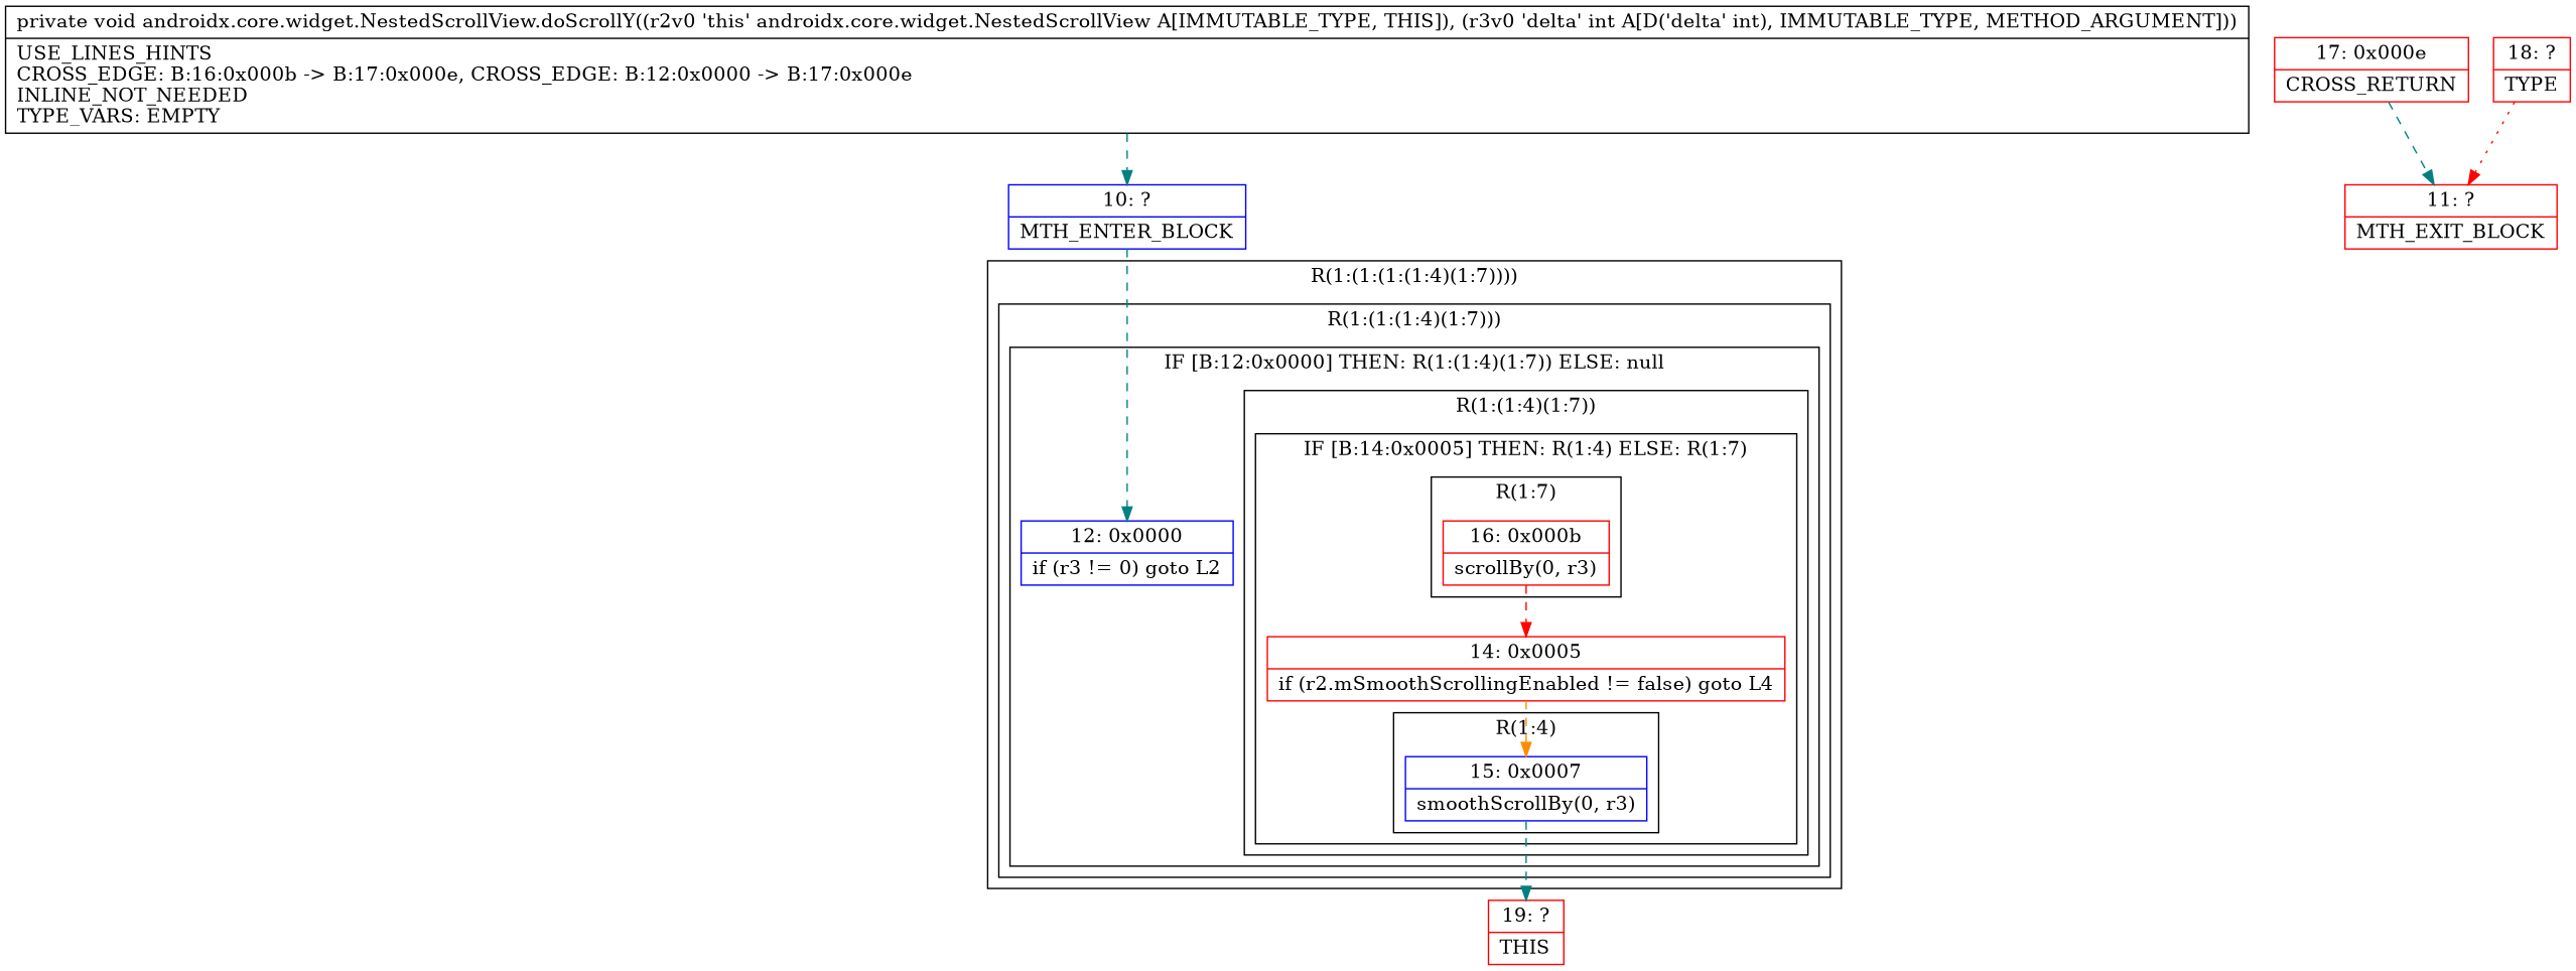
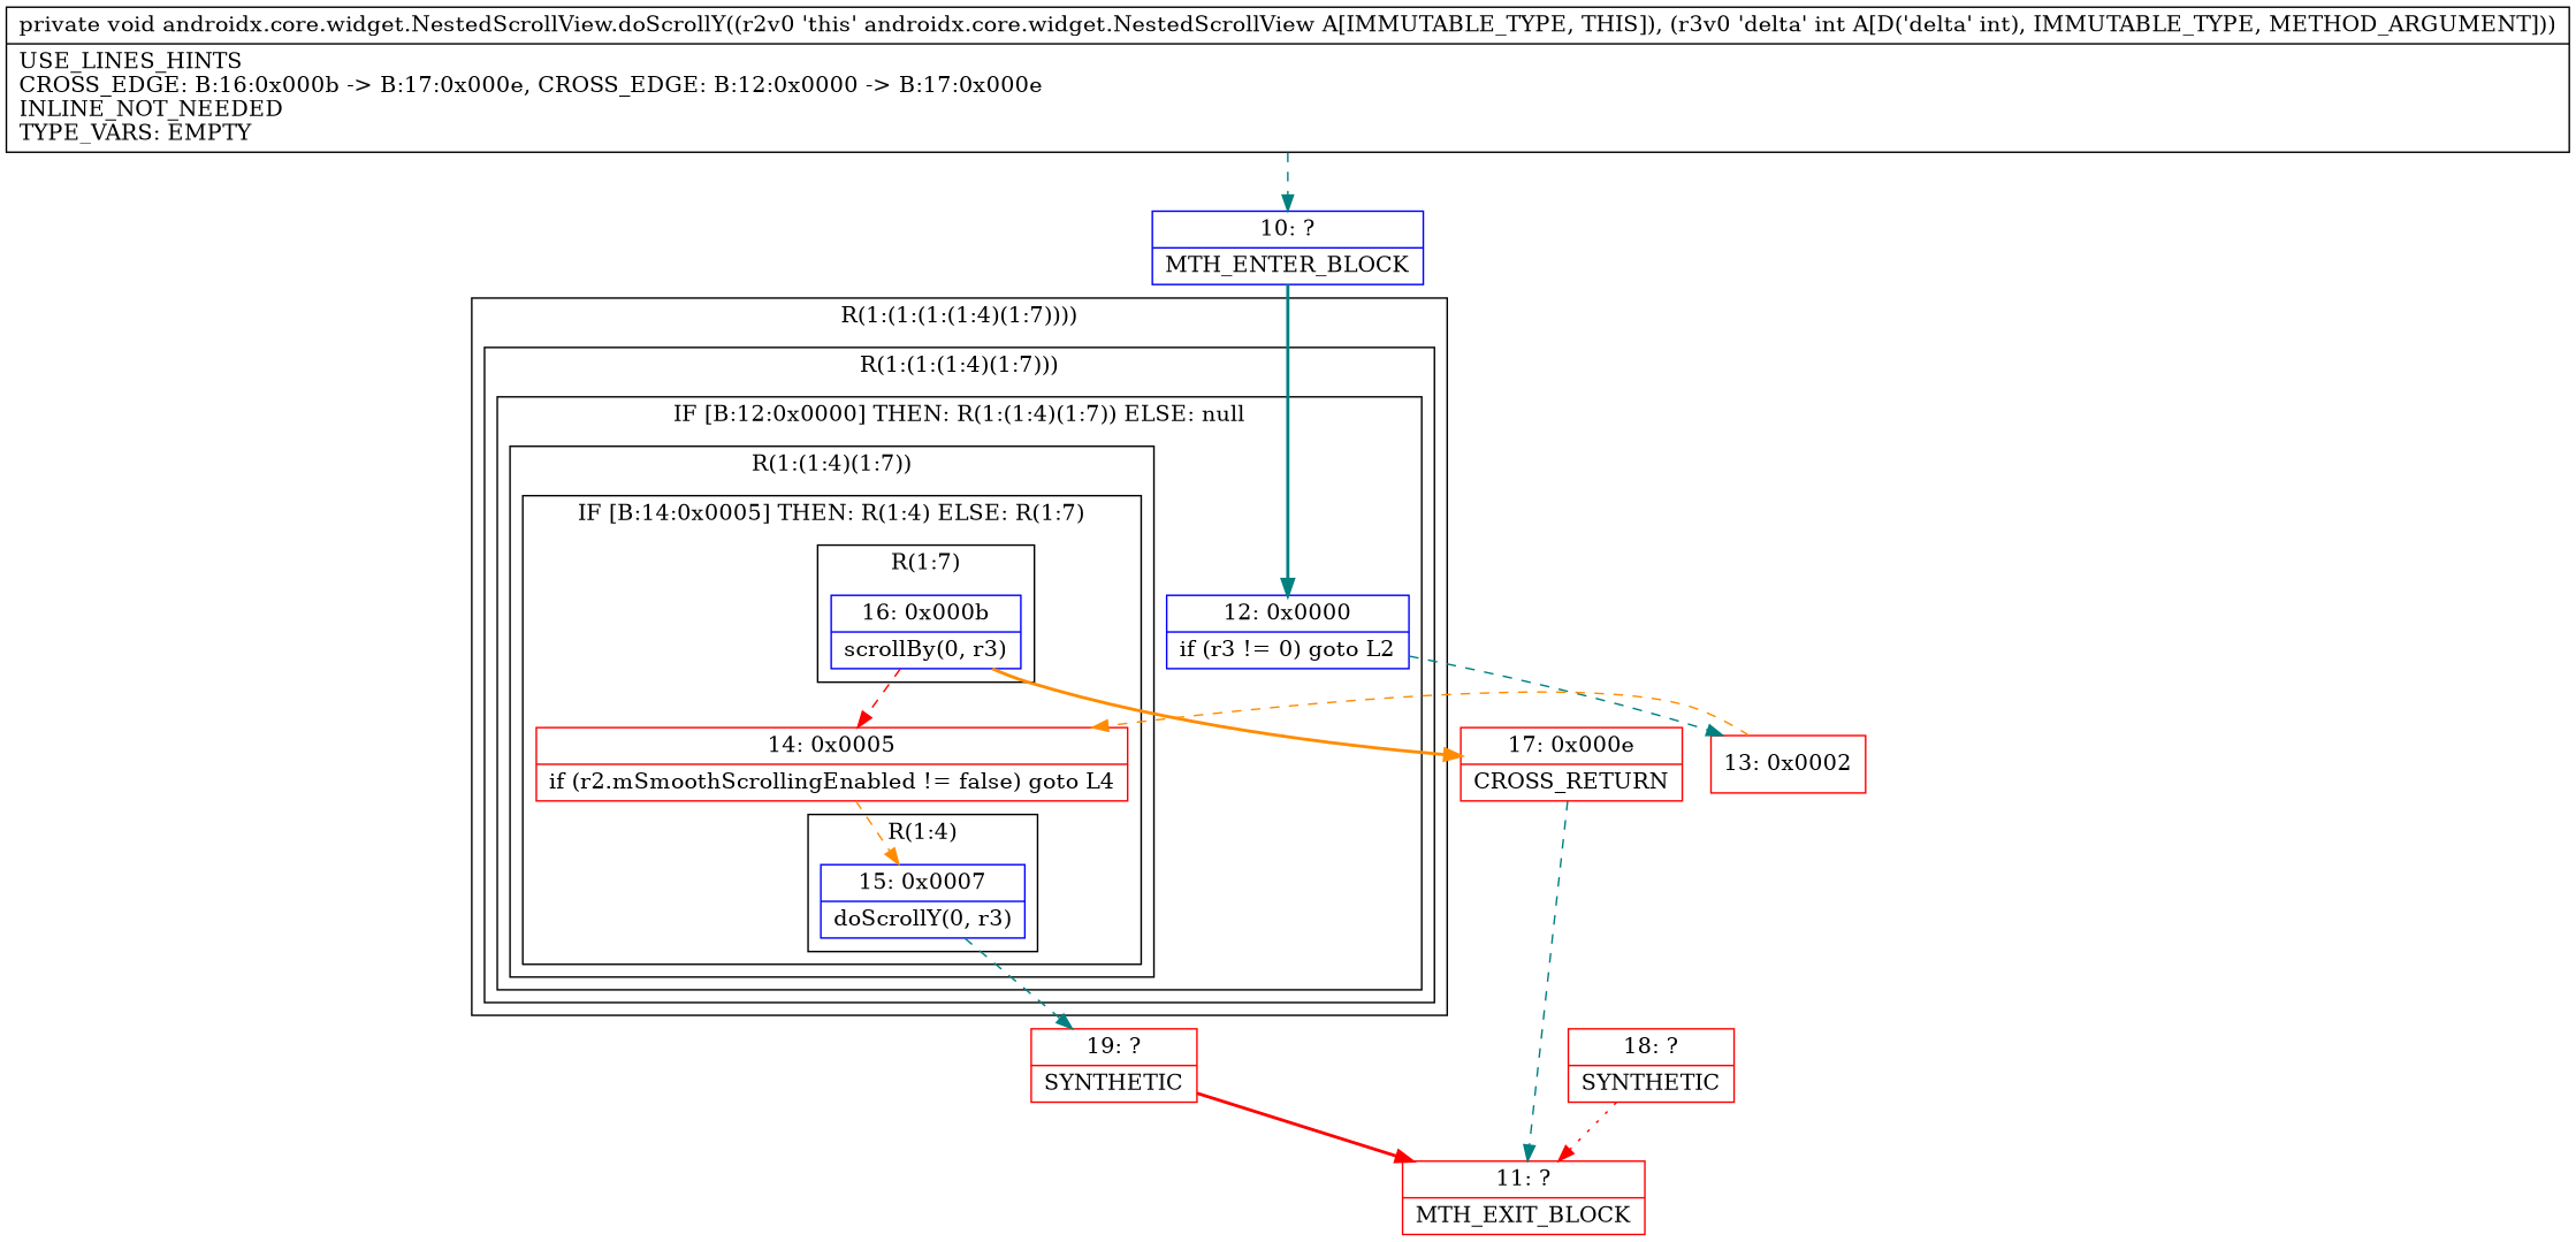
  digraph {
    node [color=red shape=record]
    edge [color=teal style=dashed]
-   n1 [color=blue label="{15\:\ 0x0007|smoothScrollBy(0, r3)\l}"]
-   n2 [label="{16\:\ 0x000b|scrollBy(0, r3)\l}"]
+   n1 [color=blue label="{15\:\ 0x0007|doScrollY(0, r3)\l}"]
+   n2 [color=blue label="{16\:\ 0x000b|scrollBy(0, r3)\l}"]
    n3 [label="{14\:\ 0x0005|if (r2.mSmoothScrollingEnabled != false) goto L4\l}"]
    n4 [color=blue label="{12\:\ 0x0000|if (r3 != 0) goto L2\l}"]
-   n5 [label="{19\:\ ?|THIS\l}"]
+   n5 [label="{19\:\ ?|SYNTHETIC\l}"]
    n6 [label="{17\:\ 0x000e|CROSS_RETURN\l}"]
-   n8 [label="{18\:\ ?|TYPE\l}"]
+   n7 [label="{13\:\ 0x0002}"]
+   n8 [label="{18\:\ ?|SYNTHETIC\l}"]
    n9 [label="{11\:\ ?|MTH_EXIT_BLOCK\l}"]
    n10 [color=blue label="{10\:\ ?|MTH_ENTER_BLOCK\l}"]
    n11 [label="{private void androidx.core.widget.NestedScrollView.doScrollY((r2v0 'this' androidx.core.widget.NestedScrollView A[IMMUTABLE_TYPE, THIS]), (r3v0 'delta' int A[D('delta' int), IMMUTABLE_TYPE, METHOD_ARGUMENT]))  | USE_LINES_HINTS\lCROSS_EDGE: B:16:0x000b \-\> B:17:0x000e, CROSS_EDGE: B:12:0x0000 \-\> B:17:0x000e\lINLINE_NOT_NEEDED\lTYPE_VARS: EMPTY\l}" color=""]
    subgraph cluster_1 {
      label="R(1:(1:(1:(1:4)(1:7))))"
      subgraph cluster_2 {
        label="R(1:(1:(1:4)(1:7)))"
        subgraph cluster_3 {
          label="IF [B:12:0x0000] THEN: R(1:(1:4)(1:7)) ELSE: null"
          n4
          subgraph cluster_4 {
            label="R(1:(1:4)(1:7))"
            subgraph cluster_5 {
              label="IF [B:14:0x0005] THEN: R(1:4) ELSE: R(1:7)"
              n3
              subgraph cluster_6 {
                label="R(1:4)"
                n1
              }
              subgraph cluster_7 {
                label="R(1:7)"
                n2
              }
            }
          }
        }
      }
    }
    n1 -> n5
    n2 -> n3 [color=red]
+   n2 -> n6 [color=darkorange style=bold]
    n3 -> n1 [color=darkorange]
+   n4 -> n7
+   n5 -> n9 [color=red style=bold]
    n6 -> n9
+   n7 -> n3 [color=darkorange]
    n8 -> n9 [color=red style=dotted]
-   n10 -> n4
+   n10 -> n4 [style=bold]
    n11 -> n10
  }
